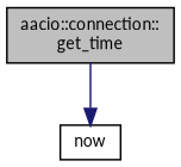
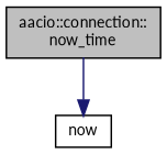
  digraph {
    rankdir=TB
    fontname=Lato
    node [color=black fontname=Lato fontsize=10 shape=record style=filled]
-   n1 [fillcolor=grey75 fontcolor=black height=0.2 label="aacio::connection::\lget_time" width=0.4]
+   n1 [fillcolor=grey75 fontcolor=black height=0.2 label="aacio::connection::\lnow_time" width=0.4]
    n2 [fillcolor=white height=0.2 label=now width=0.4]
    n1 -> n2 [color=midnightblue fontname=Lato fontsize=10 labelfontname=Helvetica labelfontsize=10 style=solid]
  }
